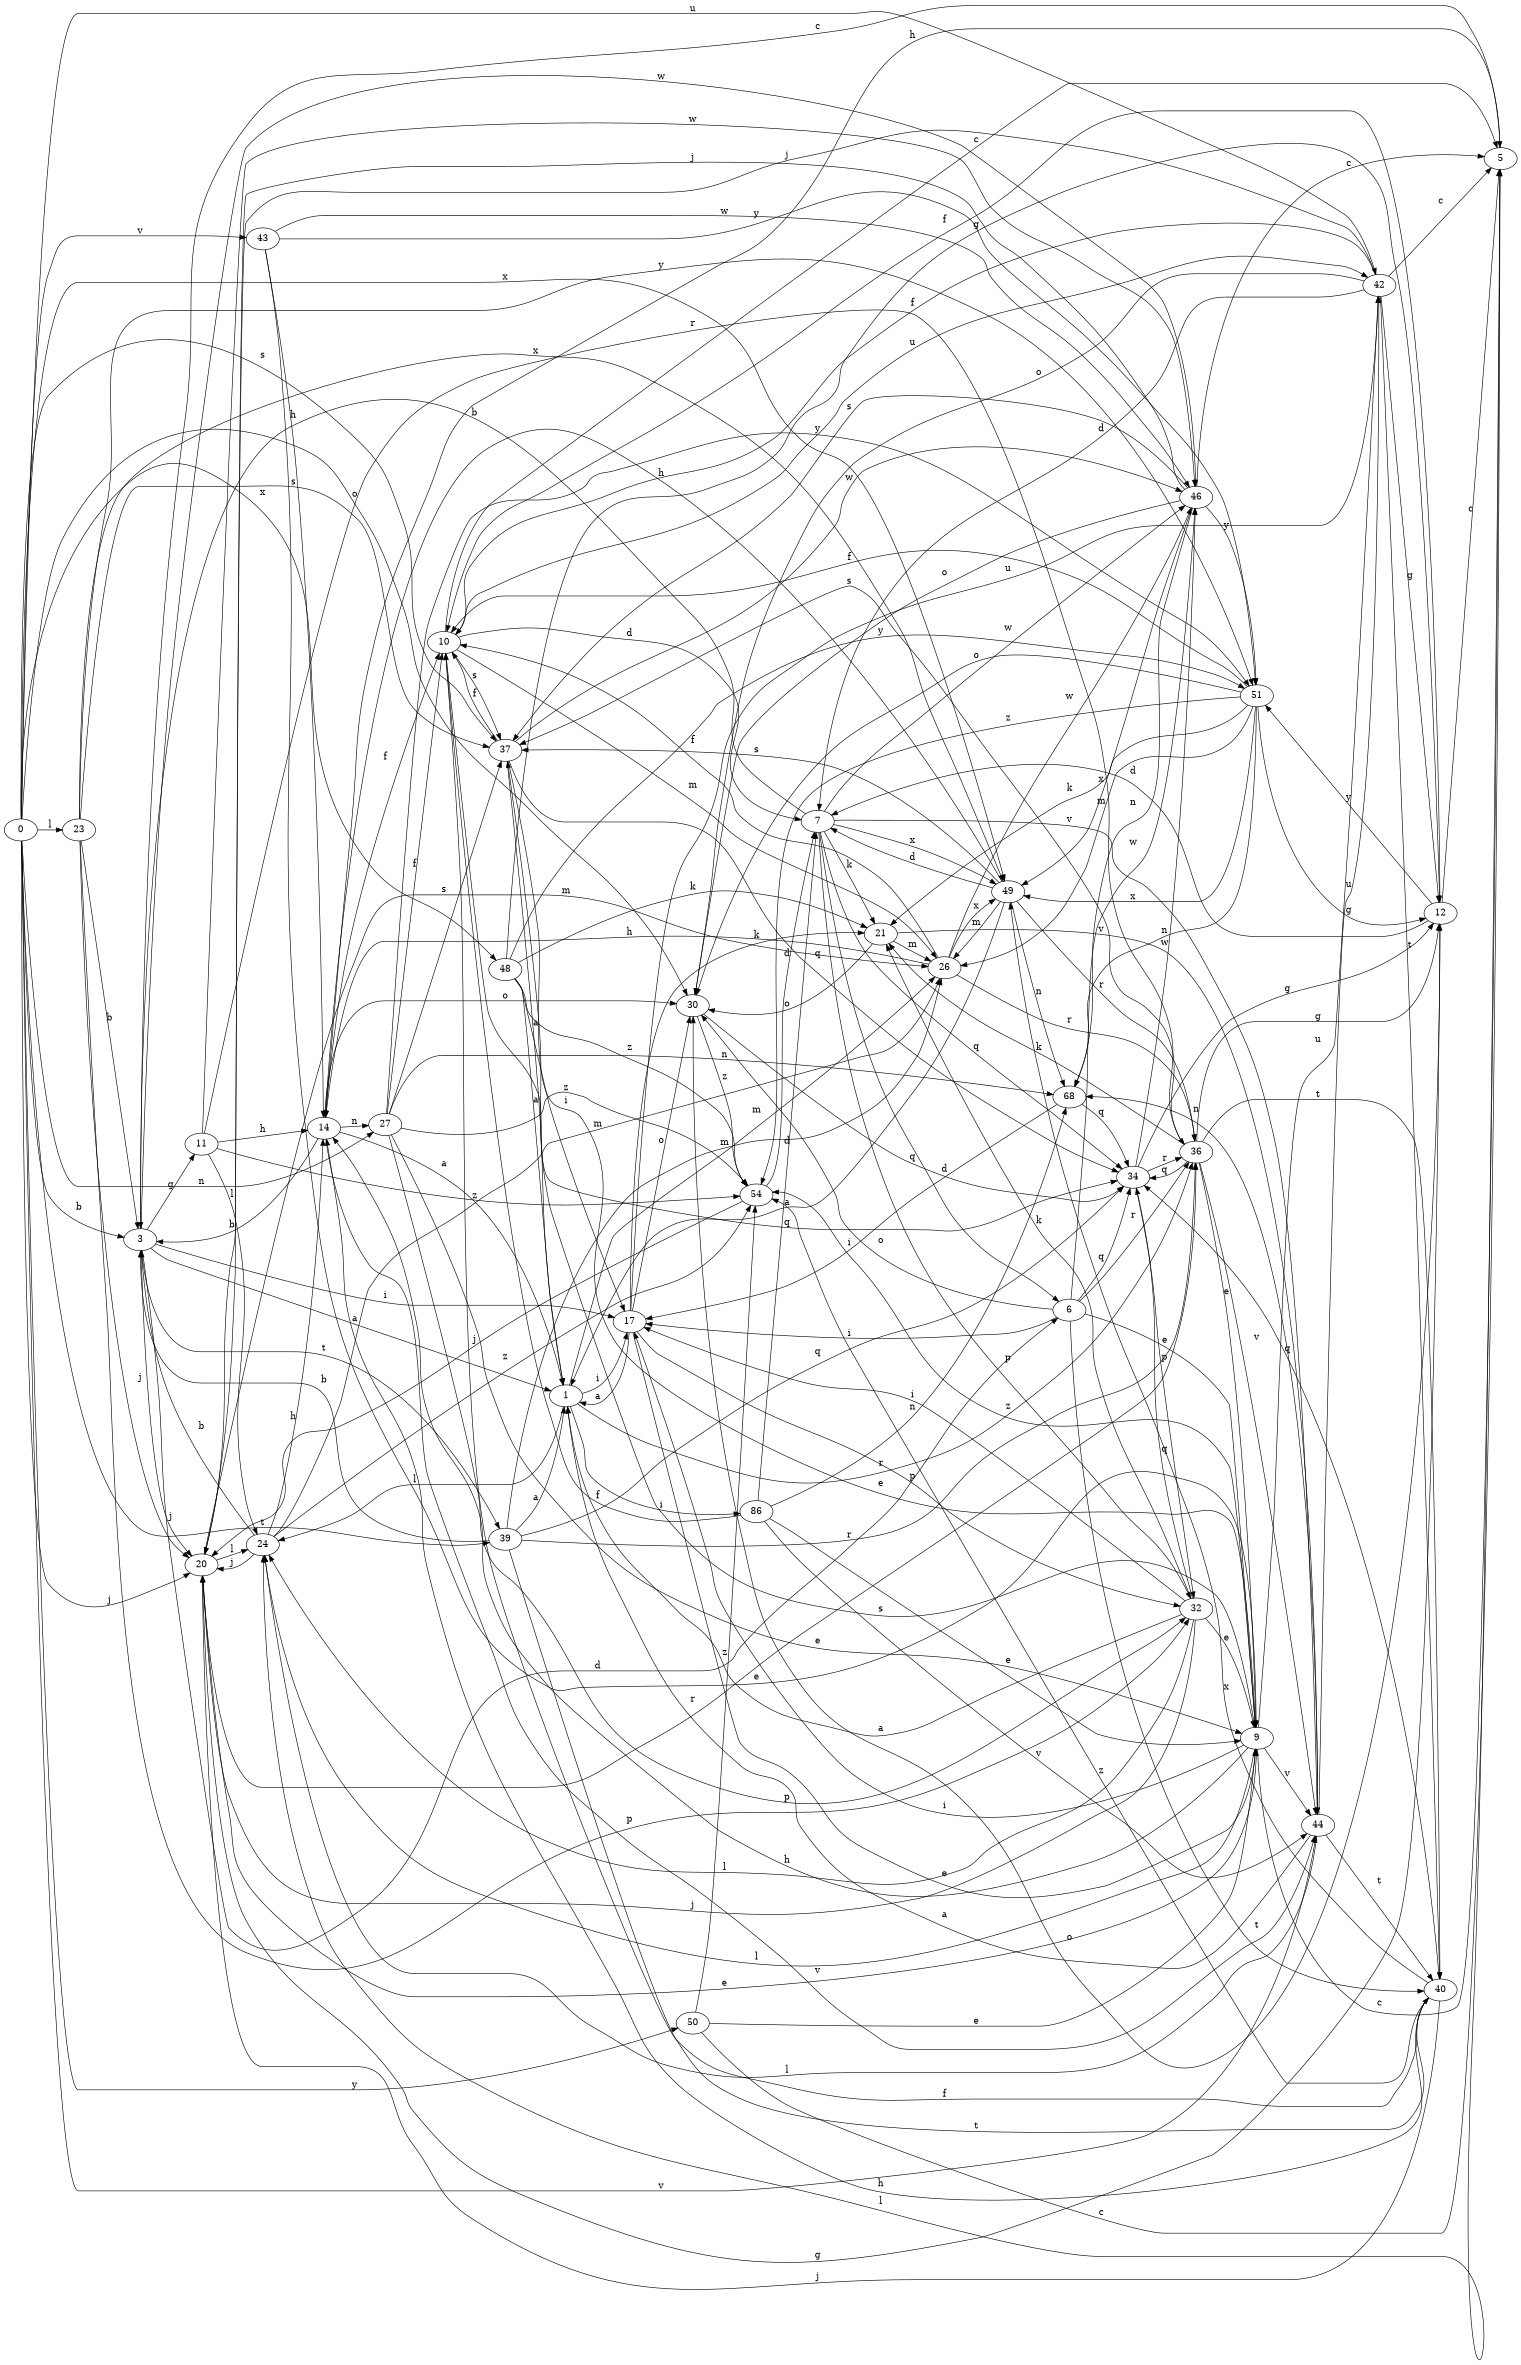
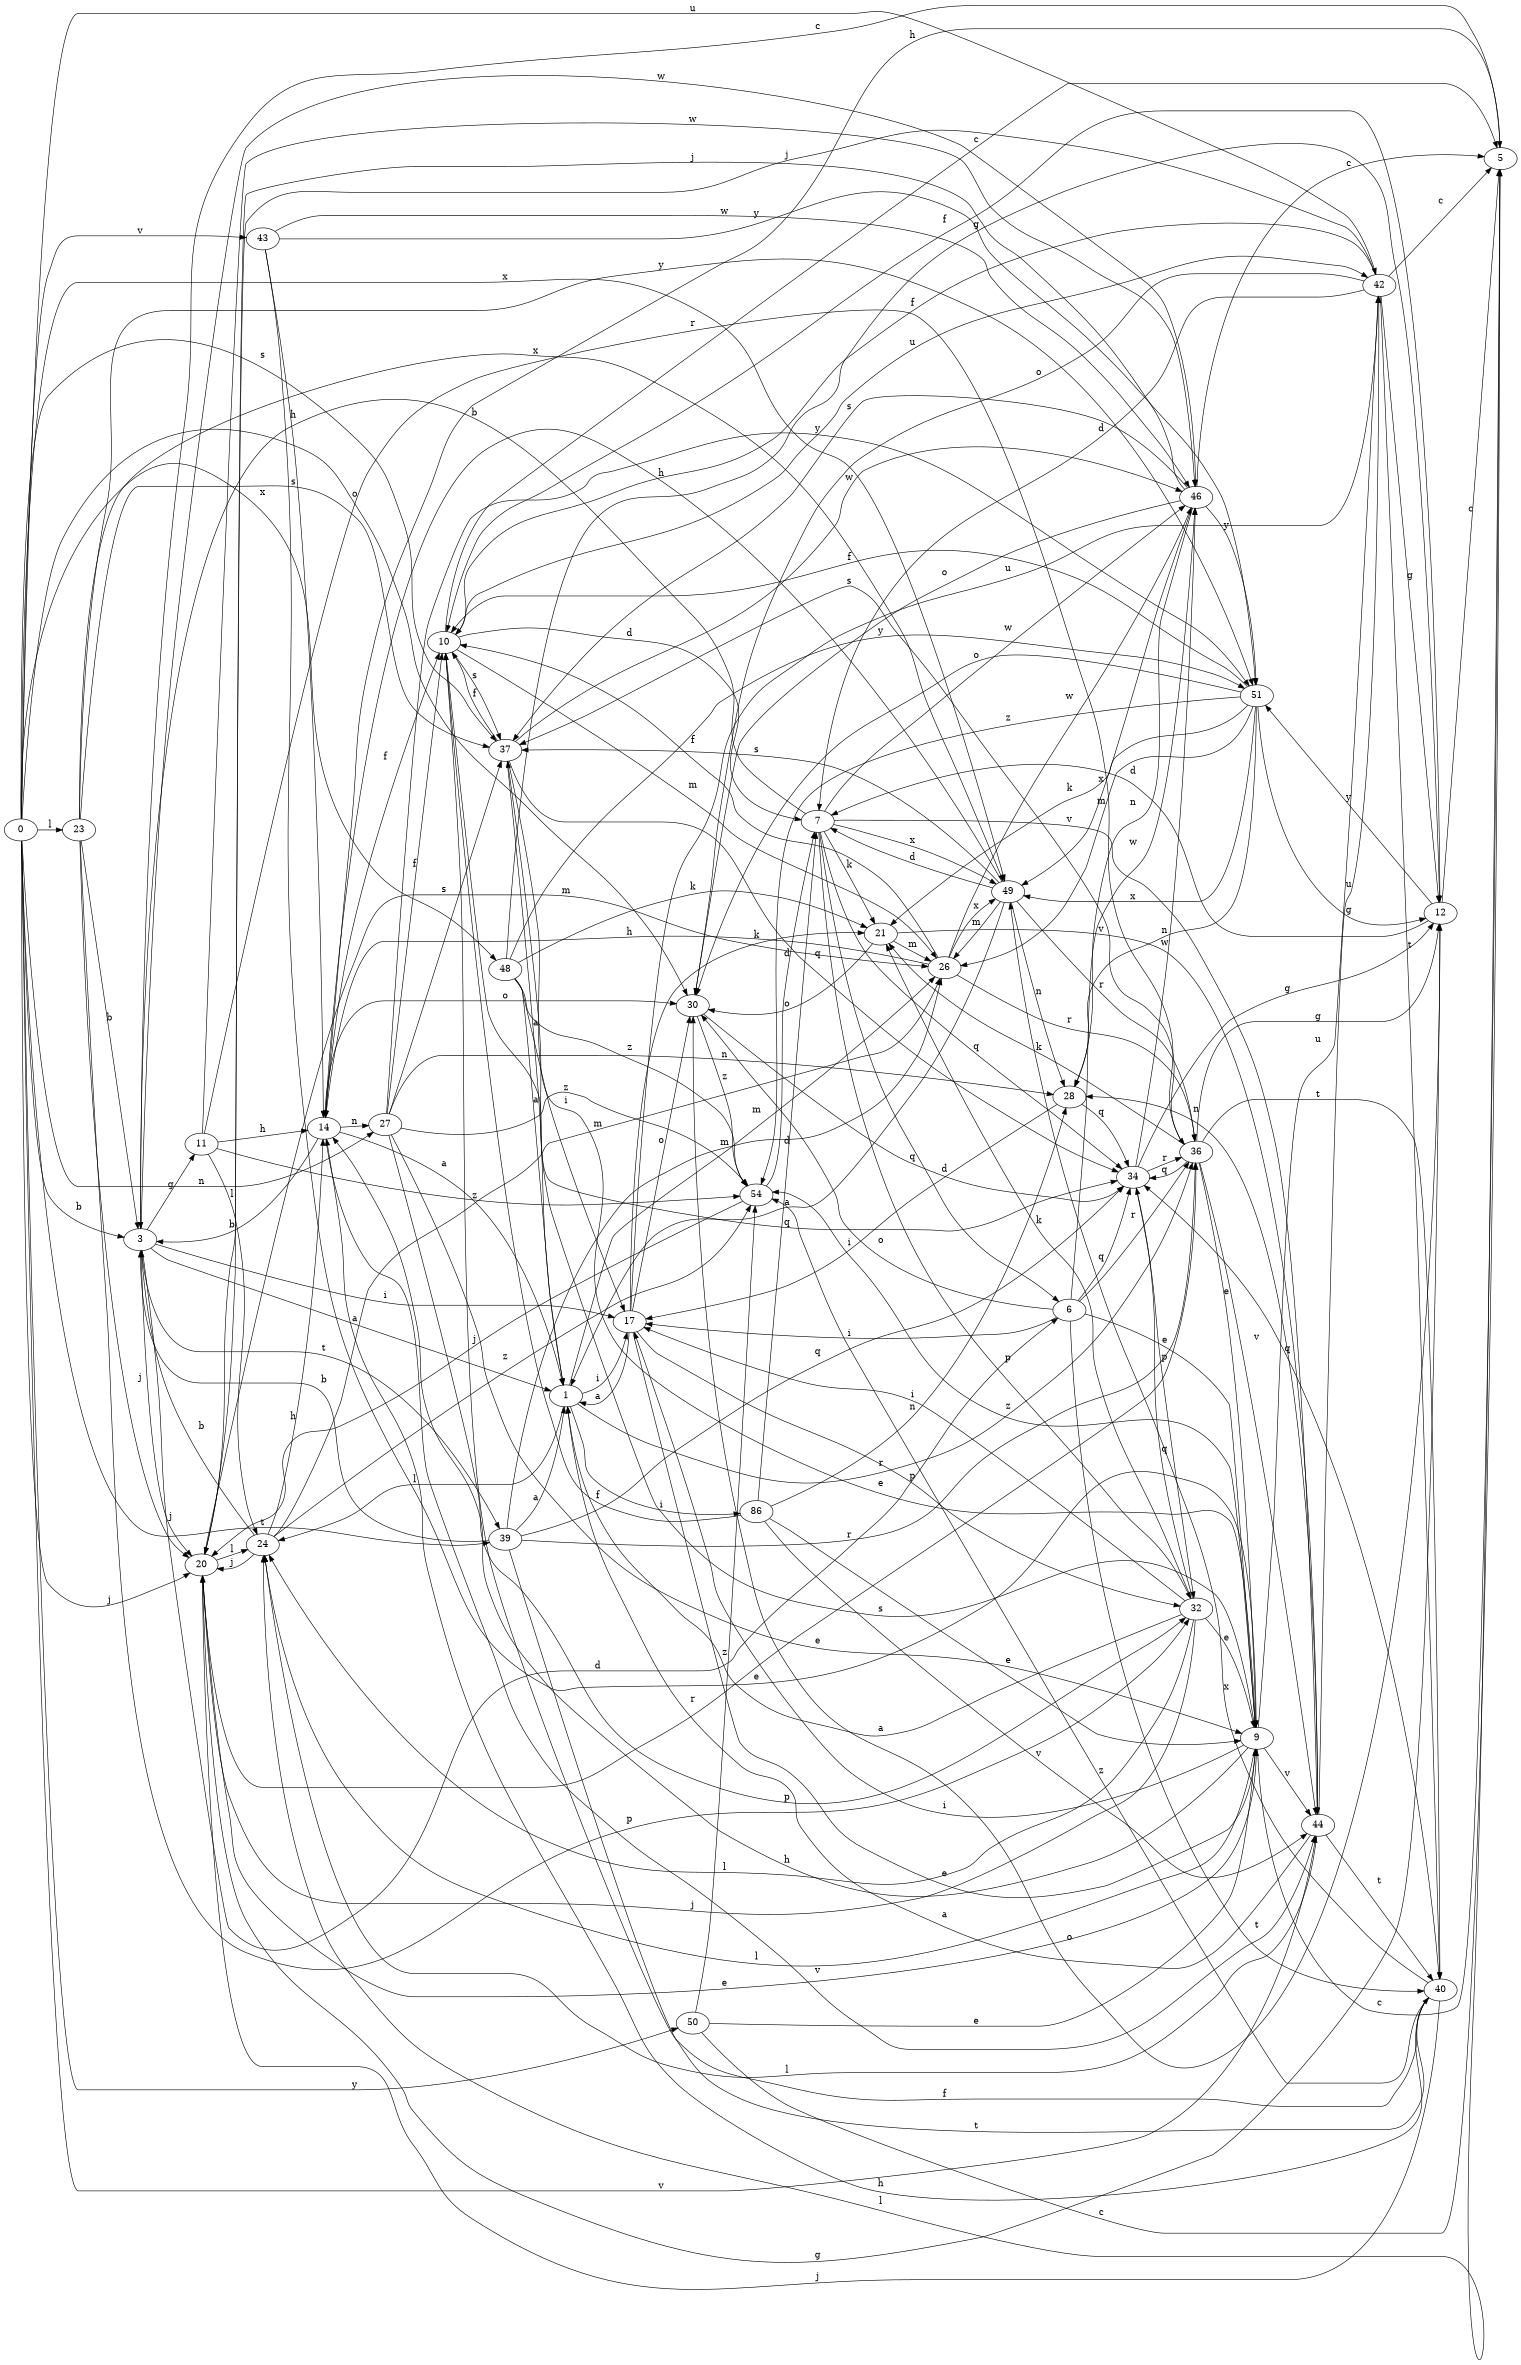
  strict digraph {
    rankdir=LR
    0
    3
    20
    23
    27
    30
    37
    39
    42
    43
    44
    48
    49
    50
    1
    17
    5
    6
    11
    46
    24
    26
    36
    9
    12
    32
    51
    54
    10
-   28 [label=68]
+   28
    34
    40
    7
    14
    21
    n36 [label=86]
    0 -> 3 [label=b]
    0 -> 20 [label=j]
    0 -> 23 [label=l]
    0 -> 27 [label=n]
    0 -> 30 [label=o]
    0 -> 37 [label=s]
    0 -> 39 [label=t]
    0 -> 42 [label=u]
    0 -> 43 [label=v]
    0 -> 44 [label=v]
    0 -> 48 [label=x]
    0 -> 49 [label=x]
    0 -> 50 [label=y]
    3 -> 20 [label=j]
    3 -> 39 [label=t]
    3 -> 1 [label=a]
    3 -> 17 [label=i]
    3 -> 5 [label=c]
    3 -> 6 [label=d]
    3 -> 11 [label=g]
    3 -> 46 [label=w]
    20 -> 24 [label=l]
    20 -> 26 [label=m]
    20 -> 36 [label=r]
    20 -> 9 [label=e]
    20 -> 12 [label=g]
    23 -> 3 [label=b]
    23 -> 20 [label=j]
    23 -> 37 [label=s]
    23 -> 49 [label=x]
    23 -> 32 [label=p]
    23 -> 51 [label=y]
    27 -> 37 [label=s]
    27 -> 9 [label=e]
    27 -> 32 [label=p]
    27 -> 51 [label=y]
    27 -> 54 [label=z]
    27 -> 10 [label=f]
    27 -> 28 [label=n]
    30 -> 54 [label=z]
    30 -> 34 [label=q]
    37 -> 1 [label=a]
    37 -> 46 [label=w]
    37 -> 9 [label=e]
    37 -> 10 [label=f]
    37 -> 34 [label=q]
    39 -> 3 [label=b]
    39 -> 1 [label=a]
    39 -> 26 [label=m]
    39 -> 36 [label=r]
    39 -> 34 [label=q]
    39 -> 40 [label=t]
    42 -> 20 [label=j]
    42 -> 30 [label=o]
    42 -> 5 [label=c]
    42 -> 12 [label=g]
    42 -> 10 [label=f]
    42 -> 40 [label=t]
    42 -> 7 [label=d]
    43 -> 46 [label=w]
    43 -> 9 [label=e]
    43 -> 51 [label=y]
    43 -> 14 [label=h]
    44 -> 42 [label=u]
    44 -> 1 [label=a]
    44 -> 24 [label=l]
    44 -> 28 [label=n]
    44 -> 40 [label=t]
    48 -> 1 [label=a]
    48 -> 17 [label=i]
    48 -> 12 [label=g]
    48 -> 51 [label=y]
    48 -> 54 [label=z]
    48 -> 21 [label=k]
    49 -> 37 [label=s]
    49 -> 1 [label=a]
    49 -> 26 [label=m]
    49 -> 36 [label=r]
    49 -> 28 [label=n]
    49 -> 7 [label=d]
    49 -> 14 [label=h]
    50 -> 5 [label=c]
    50 -> 9 [label=e]
    50 -> 54 [label=z]
    1 -> 17 [label=i]
    1 -> 24 [label=l]
    1 -> 26 [label=m]
    1 -> 36 [label=r]
    1 -> n36 [label=i]
    17 -> 30 [label=o]
    17 -> 42 [label=u]
    17 -> 1 [label=a]
    17 -> 9 [label=e]
    17 -> 32 [label=p]
    17 -> 21 [label=k]
    5 -> 24 [label=l]
    5 -> 14 [label=h]
    6 -> 30 [label=o]
    6 -> 17 [label=i]
    6 -> 46 [label=w]
    6 -> 36 [label=r]
    6 -> 9 [label=e]
    6 -> 34 [label=q]
    6 -> 40 [label=t]
    11 -> 46 [label=w]
    11 -> 24 [label=l]
    11 -> 36 [label=r]
    11 -> 54 [label=z]
    11 -> 14 [label=h]
    46 -> 20 [label=j]
    46 -> 30 [label=o]
    46 -> 37 [label=s]
    46 -> 49 [label=x]
    46 -> 5 [label=c]
    46 -> 51 [label=y]
    46 -> 28 [label=n]
    24 -> 3 [label=b]
    24 -> 20 [label=j]
    24 -> 26 [label=m]
    24 -> 54 [label=z]
    24 -> 14 [label=h]
    26 -> 49 [label=x]
    26 -> 46 [label=w]
    26 -> 36 [label=r]
    26 -> 10 [label=f]
    26 -> 14 [label=h]
    36 -> 37 [label=s]
    36 -> 44 [label=v]
    36 -> 9 [label=e]
    36 -> 12 [label=g]
    36 -> 34 [label=q]
    36 -> 40 [label=t]
    36 -> 21 [label=k]
    9 -> 37 [label=s]
    9 -> 42 [label=u]
    9 -> 44 [label=v]
    9 -> 17 [label=i]
    9 -> 5 [label=c]
    9 -> 24 [label=l]
    9 -> 54 [label=z]
    9 -> 14 [label=h]
    12 -> 30 [label=o]
    12 -> 5 [label=c]
    12 -> 51 [label=y]
    12 -> 10 [label=f]
    12 -> 7 [label=d]
    32 -> 20 [label=j]
    32 -> 1 [label=a]
    32 -> 17 [label=i]
    32 -> 24 [label=l]
    32 -> 9 [label=e]
    32 -> 34 [label=q]
    32 -> 21 [label=k]
    51 -> 30 [label=o]
    51 -> 49 [label=x]
    51 -> 26 [label=m]
    51 -> 12 [label=g]
    51 -> 54 [label=z]
    51 -> 10 [label=f]
    51 -> 28 [label=n]
    51 -> 21 [label=k]
    54 -> 20 [label=j]
    54 -> 7 [label=d]
    10 -> 37 [label=s]
    10 -> 42 [label=u]
    10 -> 5 [label=c]
    10 -> 26 [label=m]
    10 -> 34 [label=q]
    10 -> 7 [label=d]
    28 -> 17 [label=i]
    28 -> 34 [label=q]
    34 -> 46 [label=w]
    34 -> 36 [label=r]
    34 -> 12 [label=g]
    34 -> 32 [label=p]
    40 -> 20 [label=j]
    40 -> 49 [label=x]
    40 -> 54 [label=z]
    40 -> 10 [label=f]
    40 -> 34 [label=q]
    40 -> 14 [label=h]
    7 -> 3 [label=b]
    7 -> 44 [label=v]
    7 -> 49 [label=x]
    7 -> 6 [label=d]
    7 -> 46 [label=w]
    7 -> 32 [label=p]
    7 -> 34 [label=q]
    7 -> 21 [label=k]
    14 -> 3 [label=b]
    14 -> 27 [label=n]
    14 -> 30 [label=o]
    14 -> 44 [label=v]
    14 -> 1 [label=a]
    14 -> 10 [label=f]
    21 -> 30 [label=o]
    21 -> 44 [label=v]
    21 -> 26 [label=m]
    n36 -> 44 [label=v]
    n36 -> 9 [label=e]
    n36 -> 10 [label=f]
    n36 -> 28 [label=n]
    n36 -> 7 [label=d]
  }
